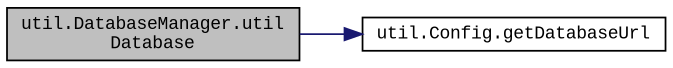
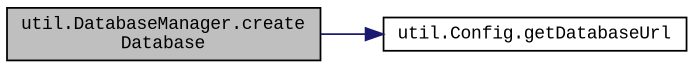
  digraph {
    rankdir=LR
    fontname="Liberation Mono"
    node [color=black fontname="Liberation Mono" fontsize=10 shape=record style=filled]
-   n1 [fillcolor=grey75 fontcolor=black height=0.2 label="util.DatabaseManager.util\lDatabase" width=0.4]
+   n1 [fillcolor=grey75 fontcolor=black height=0.2 label="util.DatabaseManager.create\lDatabase" width=0.4]
    n2 [fillcolor=white height=0.2 label="util.Config.getDatabaseUrl" width=0.4]
    n1 -> n2 [color=midnightblue fontname="Liberation Mono" fontsize=10 labelfontname=Helvetica labelfontsize=10 style=solid]
  }
